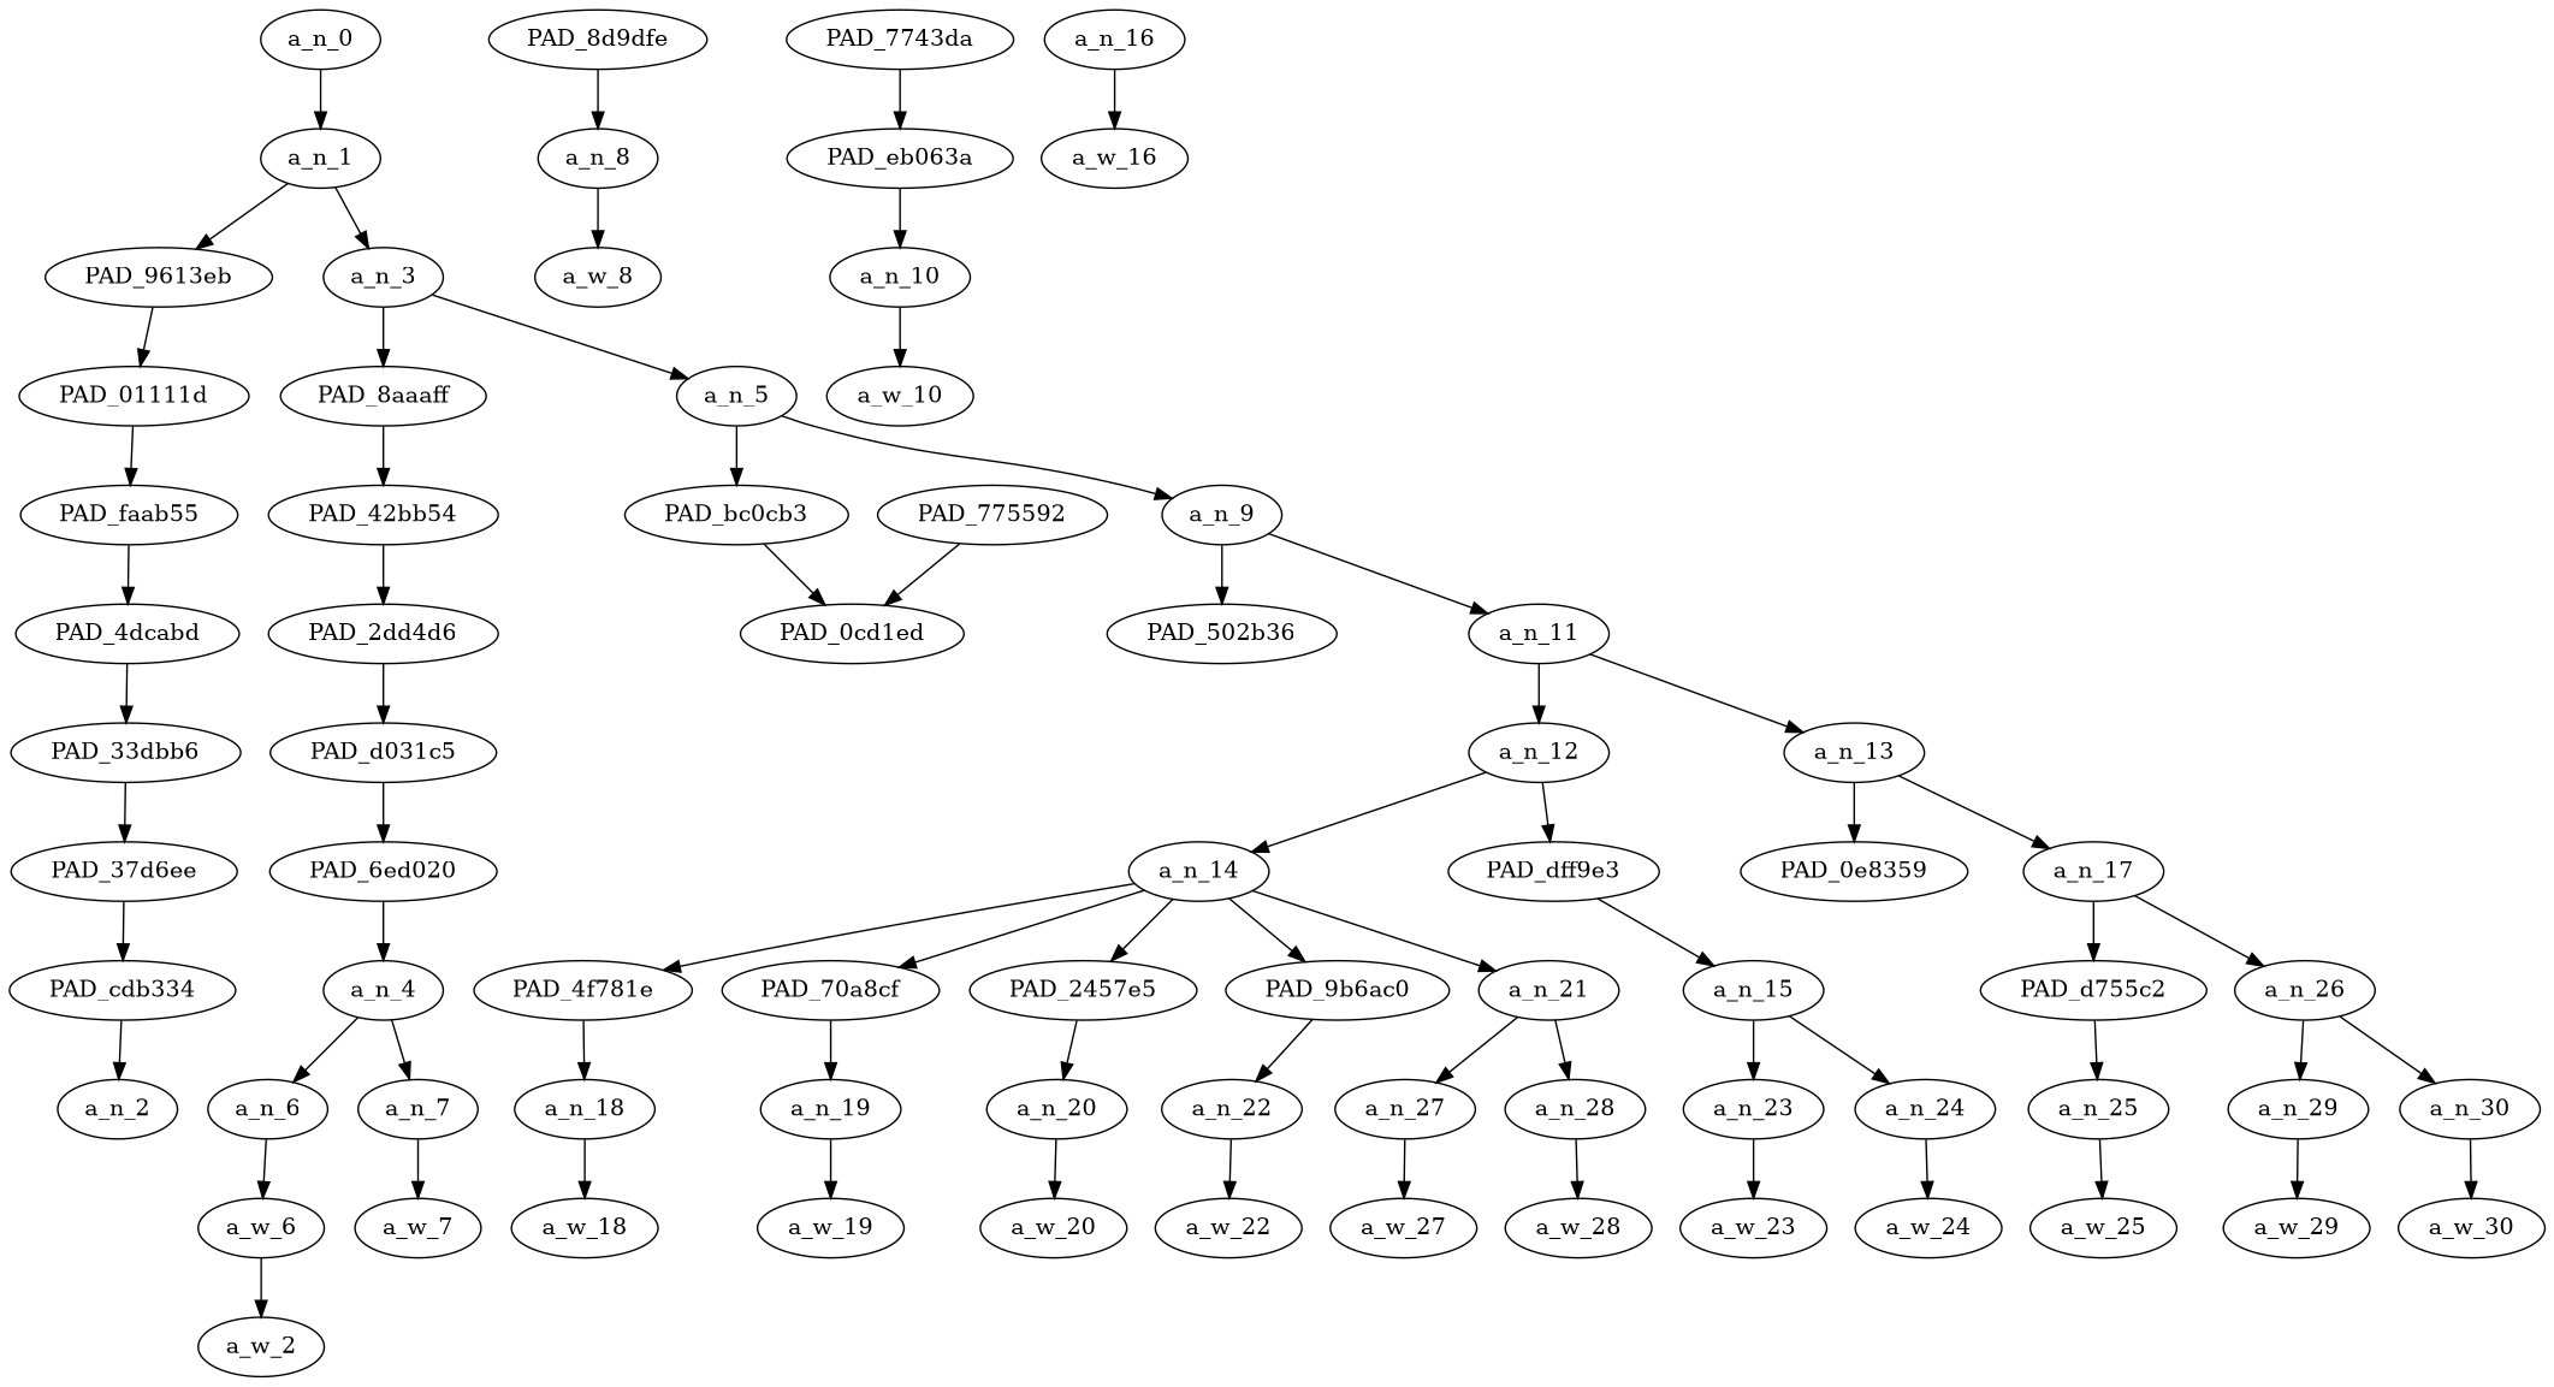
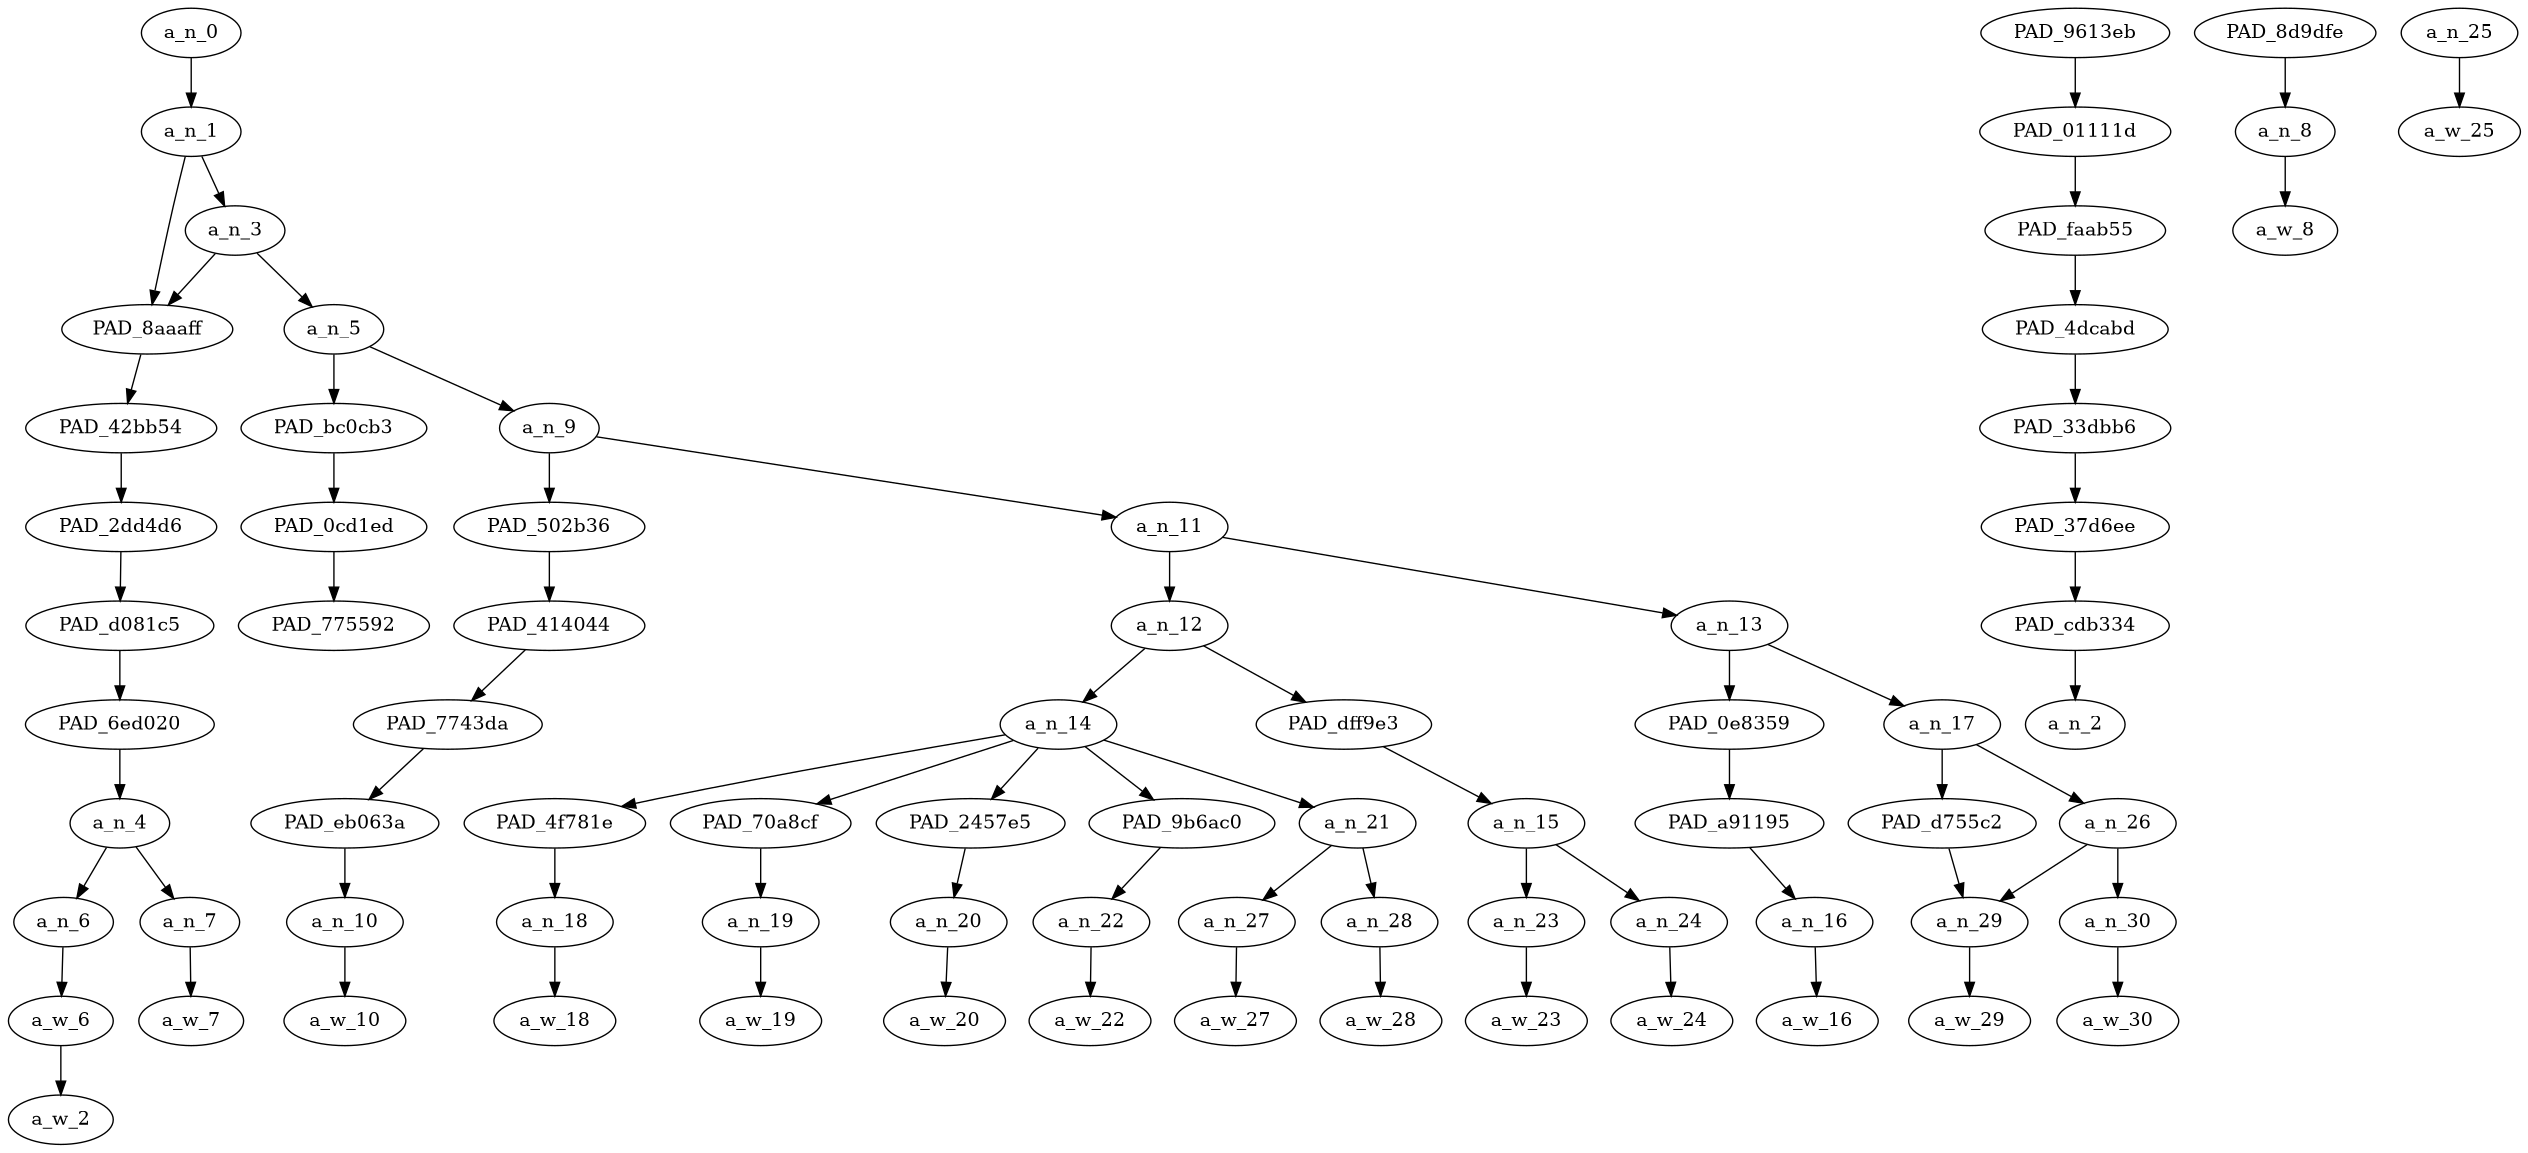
  strict digraph {
    node [div_dir=1 index=0 level=1 text_span="[0]" value=0.07956531]
    a_n_0 [level=10 text_span="[0, 1, 2, 3, 4, 5, 6, 7, 8, 9, 10, 11, 12, 13, 14, 15, 16]" value=1.00000000]
    a_n_1 [level=9 text_span="[0, 1, 2, 3, 4, 5, 6, 7, 8, 9, 10, 11, 12, 13, 14, 15, 16]" value=0.99907013]
    PAD_9613eb [level=8]
    a_n_3 [index=1 level=8 text_span="[1, 2, 3, 4, 5, 6, 7, 8, 9, 10, 11, 12, 13, 14, 15, 16]" value=0.91857495]
    PAD_01111d [level=7]
    PAD_8aaaff [index=1 level=7 text_span="[1, 2]" value=0.09000347]
    a_n_5 [index=2 level=7 text_span="[3, 4, 5, 6, 7, 8, 9, 10, 11, 12, 13, 14, 15, 16]" value=0.82771946]
    PAD_faab55 [level=6]
    PAD_42bb54 [index=1 level=6 text_span="[1, 2]" value=0.09000347]
    PAD_bc0cb3 [index=2 level=6 text_span="[3]" value=0.05688624]
    a_n_9 [index=3 level=6 text_span="[4, 5, 6, 7, 8, 9, 10, 11, 12, 13, 14, 15, 16]" value=0.77001500]
    PAD_4dcabd [level=5]
    PAD_33dbb6 [level=4]
    PAD_37d6ee [level=3]
    PAD_cdb334 [level=2]
    a_n_2
    a_w_2 [div_dir=0 level=0 value=lol]
    PAD_2dd4d6 [index=1 level=5 text_span="[1, 2]" value=0.09000347]
    PAD_0cd1ed [index=2 level=5 text_span="[3]" value=0.05688624]
    PAD_502b36 [index=3 level=5 text_span="[4]" value=0.03445150]
    a_n_11 [index=4 level=5 text_span="[5, 6, 7, 8, 9, 10, 11, 12, 13, 14, 15, 16]" value=0.73474293]
-   PAD_d081c5 [index=1 level=4 text_span="[1, 2]" value=0.09000347 label=PAD_d031c5]
+   PAD_d081c5 [index=1 level=4 text_span="[1, 2]" value=0.09000347]
    PAD_6ed020 [index=1 level=3 text_span="[1, 2]" value=0.09000347]
    a_n_4 [index=1 level=2 text_span="[1, 2]" value=0.09000347]
    a_n_6 [index=1 text_span="[1]" value=0.03600167]
    a_n_7 [index=2 text_span="[2]" value=0.05376244]
    a_w_6 [div_dir=0 index=1 level=0 text_span="[1]" value=the]
    a_w_7 [div_dir=0 index=2 level=0 text_span="[2]" value=bbc]
    PAD_775592 [index=2 level=4 text_span="[3]" value=0.05688624]
+   PAD_414044 [index=3 level=4 text_span="[4]" value=0.03445150]
    a_n_12 [index=4 level=4 text_span="[5, 6, 7, 8, 9, 10, 11, 12]" value=0.53935082]
    a_n_13 [index=5 level=4 text_span="[13, 14, 15, 16]" value=0.19460131]
    PAD_8d9dfe [index=2 level=2 text_span="[3]" value=0.05688624]
    a_n_8 [index=3 text_span="[3]" value=0.05688624]
    a_w_8 [div_dir=0 index=3 level=0 text_span="[3]" value=crying]
    PAD_7743da [index=3 level=3 text_span="[4]" value=0.03445150]
    a_n_14 [index=4 level=3 text_span="[5, 6, 7, 8, 9, 10]" value=0.41610638]
    PAD_dff9e3 [index=5 level=3 text_span="[11, 12]" value=0.12242962]
    PAD_0e8359 [index=6 level=3 text_span="[13]" value=0.02867504]
    a_n_17 [index=7 level=3 text_span="[14, 15, 16]" value=0.16571700]
    PAD_eb063a [index=3 level=2 text_span="[4]" value=0.03445150]
    a_n_10 [index=4 text_span="[4]" value=0.03445150]
    a_w_10 [div_dir=0 index=4 level=0 text_span="[4]" value=over]
    PAD_4f781e [index=4 level=2 text_span="[5]" value=0.02962403]
    PAD_70a8cf [index=5 level=2 text_span="[6]" value=0.04040408]
    PAD_2457e5 [index=6 level=2 text_span="[7]" value=0.04701819]
    PAD_9b6ac0 [index=8 level=2 text_span="[10]" value=0.05884326]
    a_n_21 [index=7 level=2 text_span="[8, 9]" value=0.23929449]
    a_n_15 [index=9 level=2 text_span="[11, 12]" value=0.12242962]
+   PAD_a91195 [index=10 level=2 text_span="[13]" value=0.02867504]
    PAD_d755c2 [index=11 level=2 text_span="[14]" value=0.06560112]
    a_n_26 [index=12 level=2 text_span="[15, 16]" value=0.09989853]
    a_n_18 [index=5 text_span="[5]" value=0.02962403]
    a_n_19 [index=6 text_span="[6]" value=0.04040408]
    a_n_20 [index=7 text_span="[7]" value=0.04701819]
    a_n_22 [index=10 text_span="[10]" value=0.05884326]
    a_n_27 [index=8 text_span="[8]" value=0.04791318]
    a_n_28 [index=9 text_span="[9]" value=0.19041730]
    a_n_23 [index=11 text_span="[11]" value=0.03755607]
    a_n_24 [index=12 text_span="[12]" value=0.08478816]
    a_w_18 [div_dir=0 index=5 level=0 text_span="[5]" value=their]
    a_w_19 [div_dir=0 index=6 level=0 text_span="[6]" value=favourite]
    a_w_20 [div_dir=0 index=7 level=0 text_span="[7]" value=anti]
    a_w_22 [div_dir=0 index=10 level=0 text_span="[10]" value=comrade]
    a_w_27 [div_dir=0 index=8 level=0 text_span="[8]" value=white]
    a_w_28 [div_dir=0 index=9 level=0 text_span="[9]" value=nigger]
    a_w_23 [div_dir=0 index=11 level=0 text_span="[11]" value=bob]
    a_w_24 [div_dir=0 index=12 level=0 text_span="[12]" value=mugabe]
    a_n_16 [index=13 text_span="[13]" value=0.02867504]
    a_n_25 [index=14 text_span="[14]" value=0.06560112]
    a_n_29 [div_dir=-1 index=15 text_span="[15]" value=0.03123725]
    a_n_30 [index=16 text_span="[16]" value=0.06842681]
    a_w_16 [div_dir=0 index=13 level=0 text_span="[13]" value=being]
    a_w_25 [div_dir=0 index=14 level=0 text_span="[14]" value=overthrown]
    a_w_29 [div_dir=0 index=15 level=0 text_span="[15]" value=in]
    a_w_30 [div_dir=0 index=16 level=0 text_span="[16]" value=zimbabwe]
    a_n_0 -> a_n_1
-   a_n_1 -> PAD_9613eb
+   a_n_1 -> PAD_8aaaff
    a_n_1 -> a_n_3
    PAD_9613eb -> PAD_01111d
    a_n_3 -> PAD_8aaaff
    a_n_3 -> a_n_5
    PAD_01111d -> PAD_faab55
    PAD_8aaaff -> PAD_42bb54
    a_n_5 -> PAD_bc0cb3
    a_n_5 -> a_n_9
    PAD_faab55 -> PAD_4dcabd
    PAD_42bb54 -> PAD_2dd4d6
    PAD_bc0cb3 -> PAD_0cd1ed
    a_n_9 -> PAD_502b36
    a_n_9 -> a_n_11
    PAD_4dcabd -> PAD_33dbb6
    PAD_33dbb6 -> PAD_37d6ee
    PAD_37d6ee -> PAD_cdb334
    PAD_cdb334 -> a_n_2
    PAD_2dd4d6 -> PAD_d081c5
-   PAD_775592 -> PAD_0cd1ed
+   PAD_0cd1ed -> PAD_775592
+   PAD_502b36 -> PAD_414044
    a_n_11 -> a_n_12
    a_n_11 -> a_n_13
    PAD_d081c5 -> PAD_6ed020
    PAD_6ed020 -> a_n_4
    a_n_4 -> a_n_6
    a_n_4 -> a_n_7
    a_n_6 -> a_w_6
    a_n_7 -> a_w_7
    a_w_6 -> a_w_2
+   PAD_414044 -> PAD_7743da
    a_n_12 -> a_n_14
    a_n_12 -> PAD_dff9e3
    a_n_13 -> PAD_0e8359
    a_n_13 -> a_n_17
    PAD_8d9dfe -> a_n_8
    a_n_8 -> a_w_8
    PAD_7743da -> PAD_eb063a
    a_n_14 -> PAD_4f781e
    a_n_14 -> PAD_70a8cf
    a_n_14 -> PAD_2457e5
    a_n_14 -> PAD_9b6ac0
    a_n_14 -> a_n_21
    PAD_dff9e3 -> a_n_15
+   PAD_0e8359 -> PAD_a91195
    a_n_17 -> PAD_d755c2
    a_n_17 -> a_n_26
    PAD_eb063a -> a_n_10
    a_n_10 -> a_w_10
    PAD_4f781e -> a_n_18
    PAD_70a8cf -> a_n_19
    PAD_2457e5 -> a_n_20
    PAD_9b6ac0 -> a_n_22
    a_n_21 -> a_n_27
    a_n_21 -> a_n_28
    a_n_15 -> a_n_23
    a_n_15 -> a_n_24
-   PAD_d755c2 -> a_n_25
+   PAD_a91195 -> a_n_16
+   PAD_d755c2 -> a_n_29
    a_n_26 -> a_n_29
    a_n_26 -> a_n_30
    a_n_18 -> a_w_18
    a_n_19 -> a_w_19
    a_n_20 -> a_w_20
    a_n_22 -> a_w_22
    a_n_27 -> a_w_27
    a_n_28 -> a_w_28
    a_n_23 -> a_w_23
    a_n_24 -> a_w_24
    a_n_16 -> a_w_16
    a_n_25 -> a_w_25
    a_n_29 -> a_w_29
    a_n_30 -> a_w_30
  }
